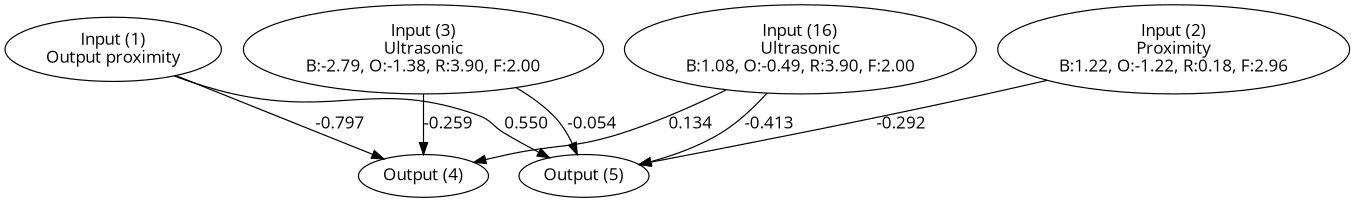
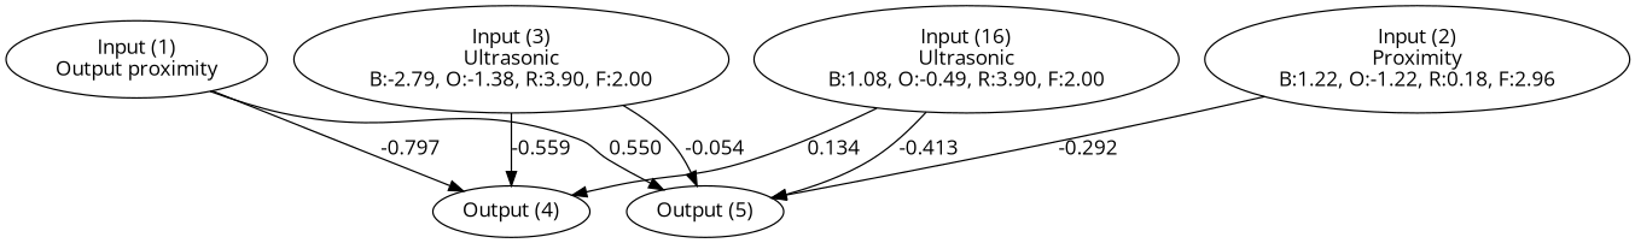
  digraph {
    fontname="Open Sans"
    node [fontname="Open Sans"]
    edge [fontname="Open Sans"]
    n1 [label="Input (1)\nOutput proximity"]
    n2 [label="Input (2)\nProximity\nB:1.22, O:-1.22, R:0.18, F:2.96"]
    n3 [label="Input (3)\nUltrasonic\nB:-2.79, O:-1.38, R:3.90, F:2.00"]
    n4 [label="Input (16)\nUltrasonic\nB:1.08, O:-0.49, R:3.90, F:2.00"]
    n5 [label="Output (4)"]
    n6 [label="Output (5)"]
    subgraph sub_1 {
      rank=same
      n1
      n2
      n3
      n4
    }
    subgraph sub_2 {
      rank=same
      n5
      n6
    }
    n1 -> n5 [label=-0.797]
    n1 -> n6 [label=0.550]
    n2 -> n6 [label=-0.292]
-   n3 -> n5 [label=-0.259]
+   n3 -> n5 [label=-0.559]
    n3 -> n6 [label=-0.054]
    n4 -> n5 [label=0.134]
    n4 -> n6 [label=-0.413]
  }
